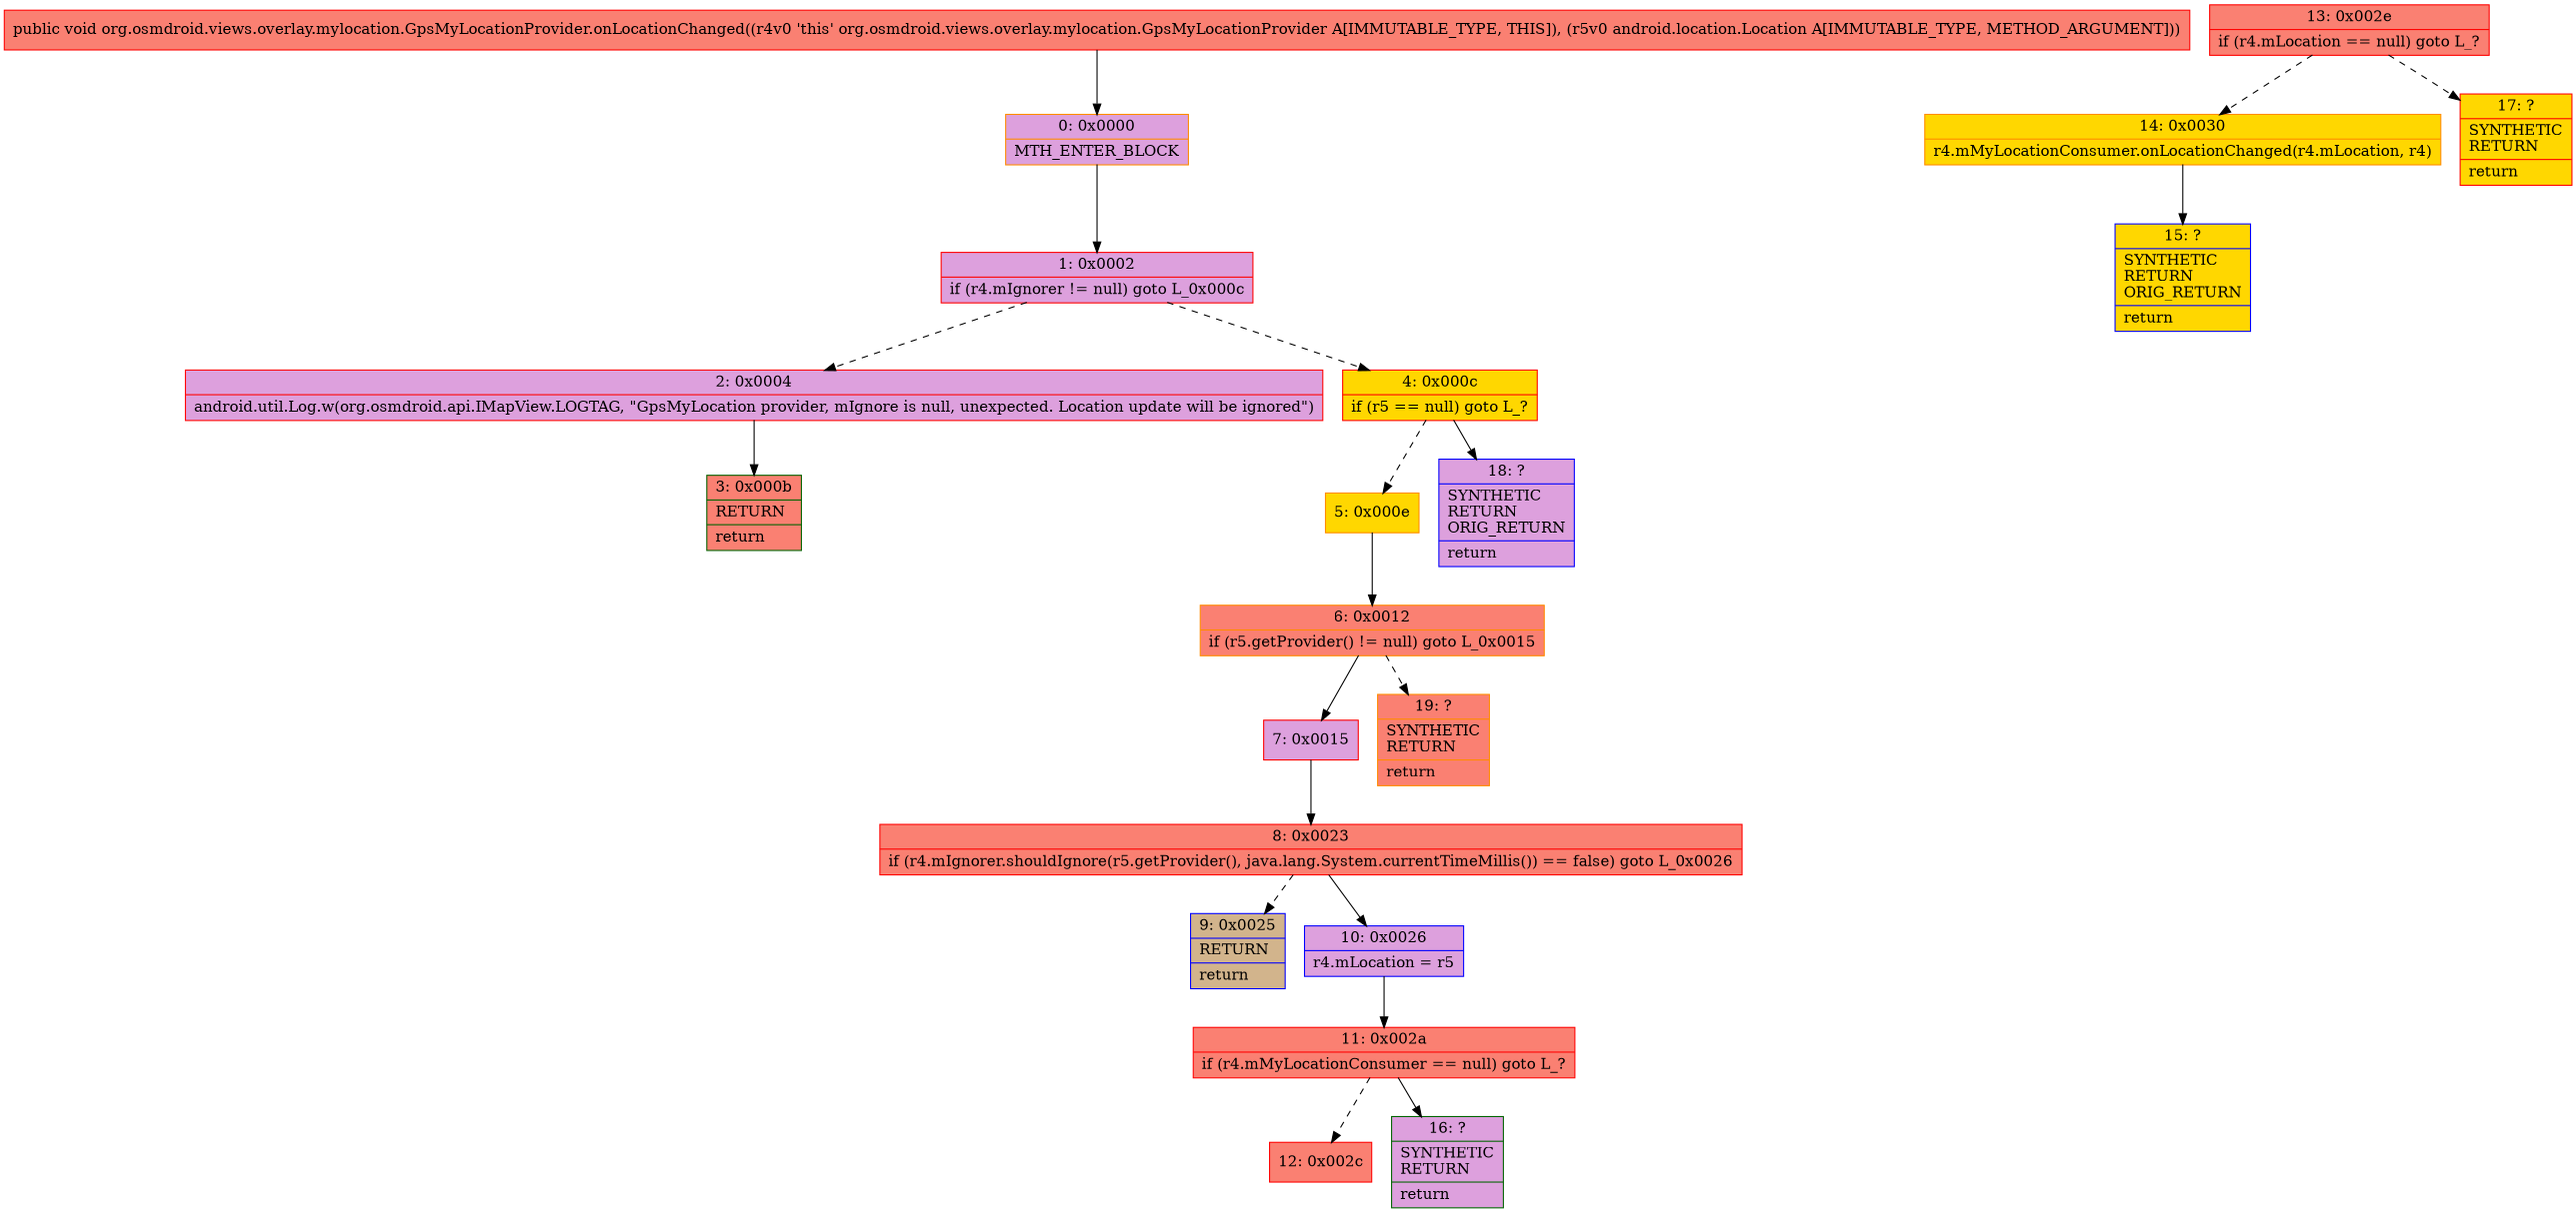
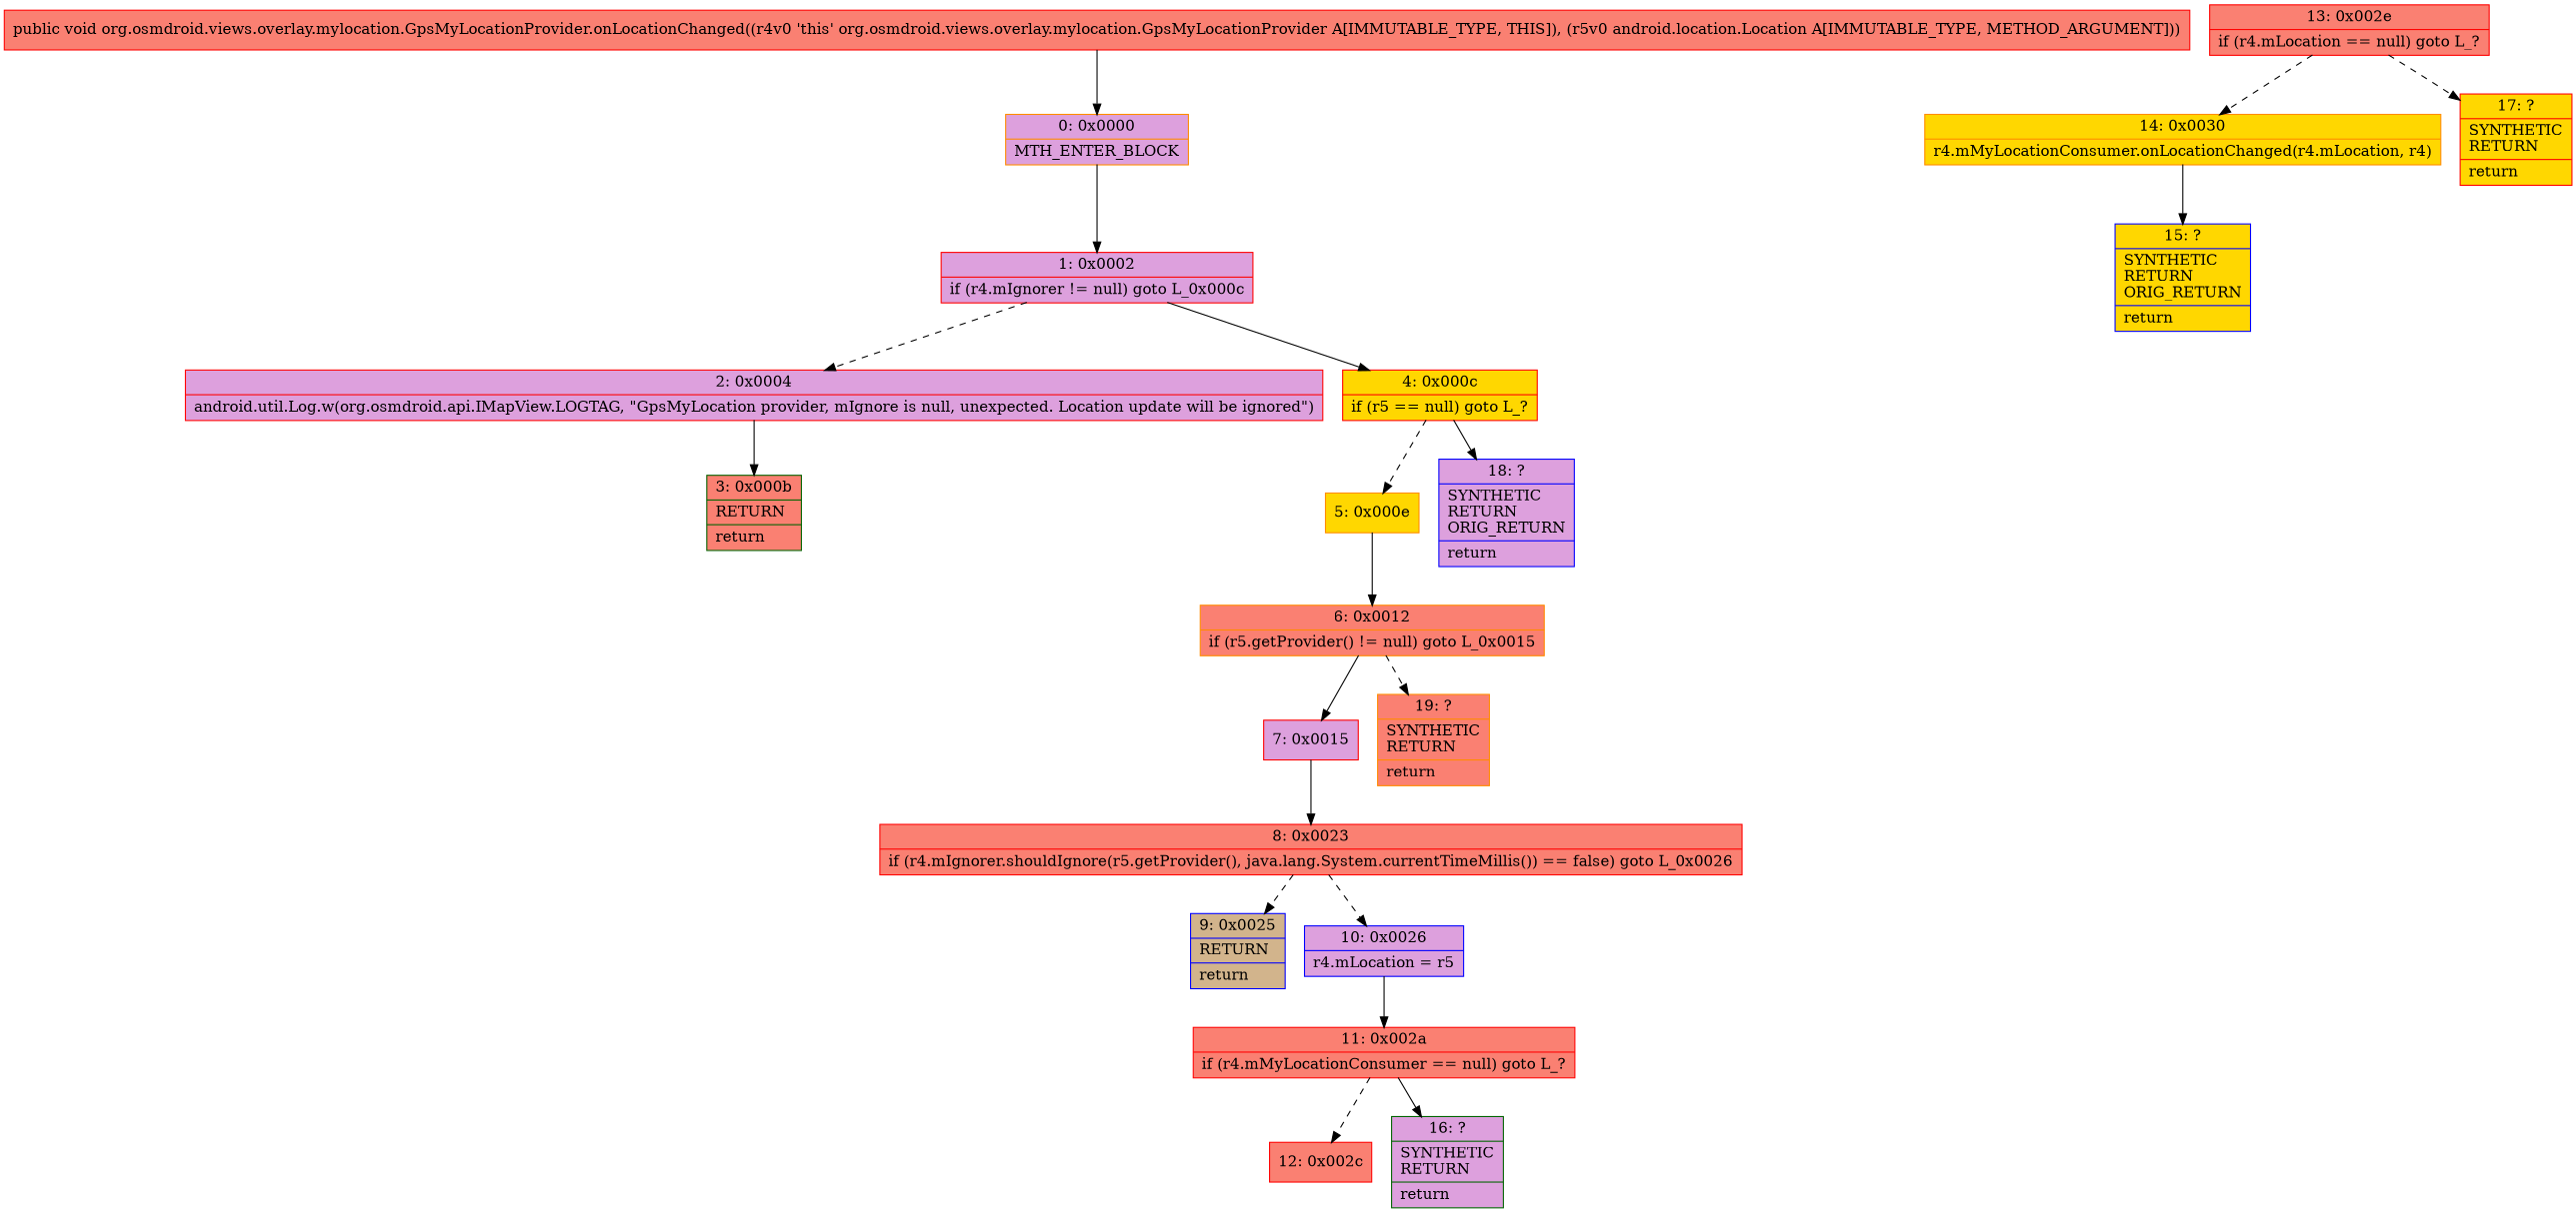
  digraph {
    node [color=red fillcolor=salmon shape=record style=filled]
    n1 [color=darkorange fillcolor=plum label="{0\:\ 0x0000|MTH_ENTER_BLOCK\l}"]
    n2 [fillcolor=plum label="{1\:\ 0x0002|if (r4.mIgnorer != null) goto L_0x000c\l}"]
    n3 [fillcolor=plum label="{2\:\ 0x0004|android.util.Log.w(org.osmdroid.api.IMapView.LOGTAG, \"GpsMyLocation provider, mIgnore is null, unexpected. Location update will be ignored\")\l}"]
    n4 [fillcolor=gold label="{4\:\ 0x000c|if (r5 == null) goto L_?\l}"]
    n5 [color=darkgreen label="{3\:\ 0x000b|RETURN\l|return\l}"]
    n6 [color=darkorange fillcolor=gold label="{5\:\ 0x000e}"]
    n7 [color=blue fillcolor=plum label="{18\:\ ?|SYNTHETIC\lRETURN\lORIG_RETURN\l|return\l}"]
    n8 [color=darkorange label="{6\:\ 0x0012|if (r5.getProvider() != null) goto L_0x0015\l}"]
    n9 [fillcolor=plum label="{7\:\ 0x0015}"]
    n10 [color=darkorange label="{19\:\ ?|SYNTHETIC\lRETURN\l|return\l}"]
    n11 [label="{8\:\ 0x0023|if (r4.mIgnorer.shouldIgnore(r5.getProvider(), java.lang.System.currentTimeMillis()) == false) goto L_0x0026\l}"]
    n12 [color=blue fillcolor=tan label="{9\:\ 0x0025|RETURN\l|return\l}"]
    n13 [color=blue fillcolor=plum label="{10\:\ 0x0026|r4.mLocation = r5\l}"]
    n14 [label="{11\:\ 0x002a|if (r4.mMyLocationConsumer == null) goto L_?\l}"]
    n15 [label="{12\:\ 0x002c}"]
    n16 [color=darkgreen fillcolor=plum label="{16\:\ ?|SYNTHETIC\lRETURN\l|return\l}"]
    n17 [label="{13\:\ 0x002e|if (r4.mLocation == null) goto L_?\l}"]
    n18 [color=darkorange fillcolor=gold label="{14\:\ 0x0030|r4.mMyLocationConsumer.onLocationChanged(r4.mLocation, r4)\l}"]
    n19 [fillcolor=gold label="{17\:\ ?|SYNTHETIC\lRETURN\l|return\l}"]
    n20 [color=blue fillcolor=gold label="{15\:\ ?|SYNTHETIC\lRETURN\lORIG_RETURN\l|return\l}"]
    n21 [label="{public void org.osmdroid.views.overlay.mylocation.GpsMyLocationProvider.onLocationChanged((r4v0 'this' org.osmdroid.views.overlay.mylocation.GpsMyLocationProvider A[IMMUTABLE_TYPE, THIS]), (r5v0 android.location.Location A[IMMUTABLE_TYPE, METHOD_ARGUMENT])) }"]
    n1 -> n2
    n2 -> n3 [style=dashed]
-   n2 -> n4 [style=dashed]
+   n2 -> n4
    n3 -> n5
    n4 -> n6 [style=dashed]
    n4 -> n7
    n6 -> n8
    n8 -> n9
    n8 -> n10 [style=dashed]
    n9 -> n11
    n11 -> n12 [style=dashed]
-   n11 -> n13
+   n11 -> n13 [style=dashed]
    n13 -> n14
    n14 -> n15 [style=dashed]
    n14 -> n16
    n17 -> n18 [style=dashed]
    n17 -> n19 [style=dashed]
    n18 -> n20
    n21 -> n1
  }
